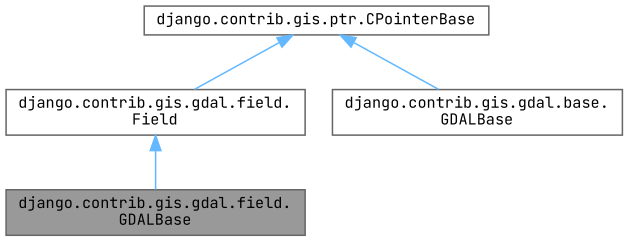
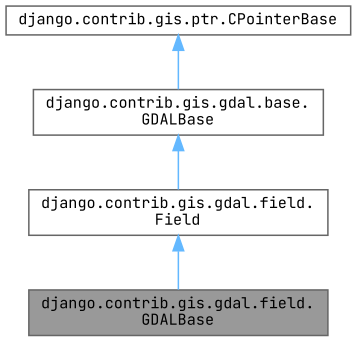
  digraph {
    fontname="JetBrains Mono"
    node [color=gray40 fillcolor=white fontname="JetBrains Mono" fontsize=10 shape=box style=filled]
    edge [color=steelblue1 dir=back fontname="JetBrains Mono" fontsize=10 labelfontname=Helvetica labelfontsize=10 style=solid]
    n1 [fillcolor=grey60 fontcolor=black height=0.2 label="django.contrib.gis.gdal.field.\lGDALBase" width=0.4]
    n2 [height=0.2 label="django.contrib.gis.gdal.field.\lField" width=0.4]
    n3 [height=0.2 label="django.contrib.gis.gdal.base.\lGDALBase" width=0.4]
    n4 [height=0.2 label="django.contrib.gis.ptr.CPointerBase" width=0.4]
    n2 -> n1
-   n4 -> n2
+   n3 -> n2
    n4 -> n3
  }
